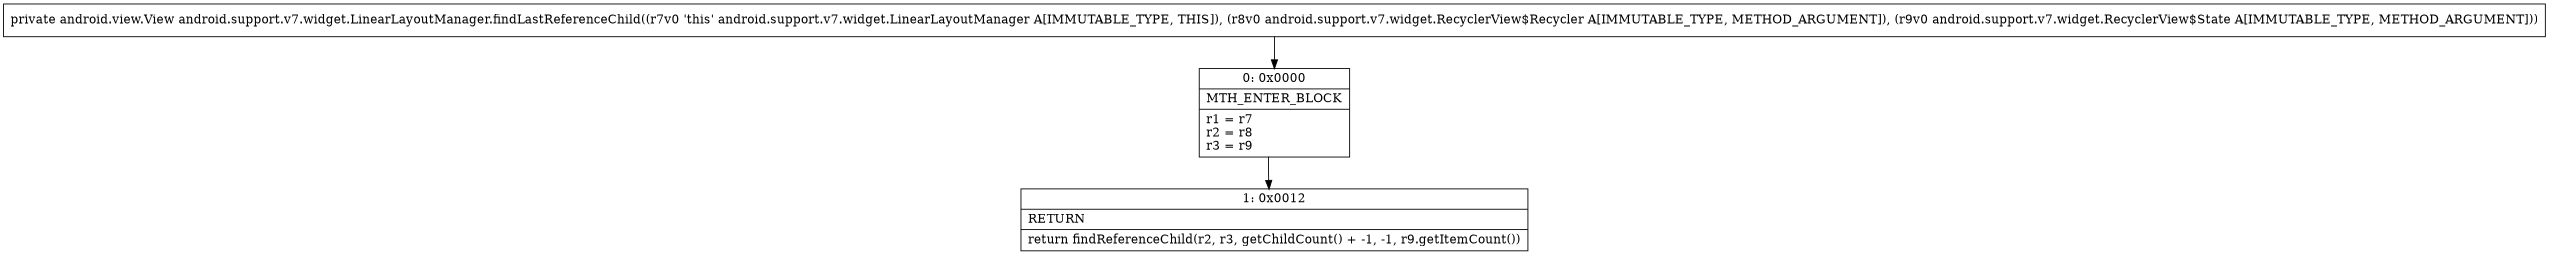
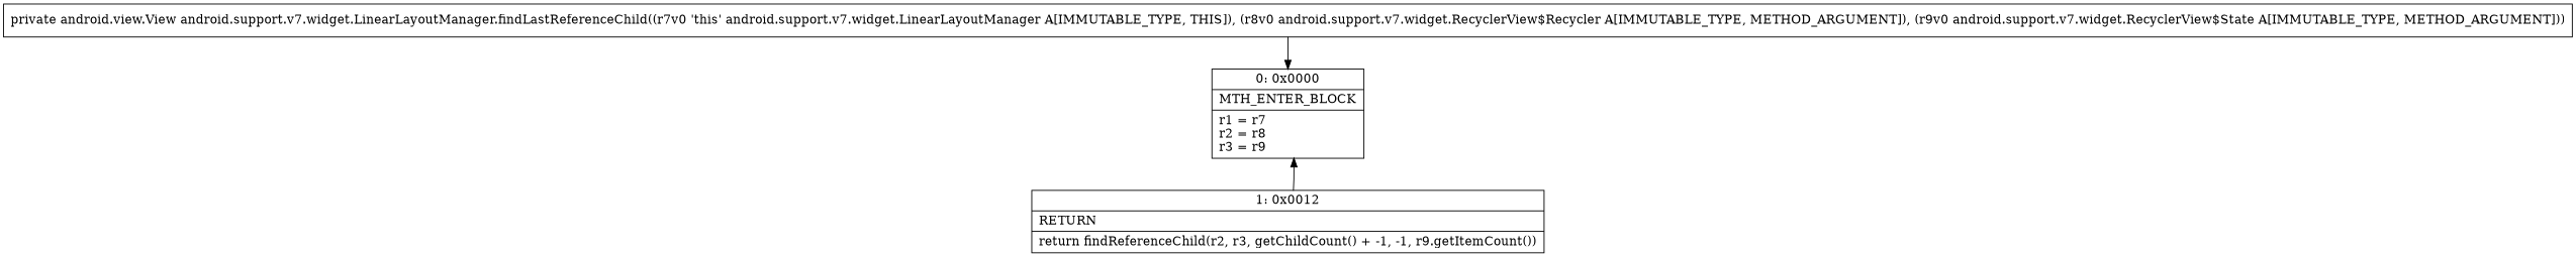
  digraph {
    node [shape=record]
    n1 [label="{0\:\ 0x0000|MTH_ENTER_BLOCK\l|r1 = r7\lr2 = r8\lr3 = r9\l}"]
    n2 [label="{1\:\ 0x0012|RETURN\l|return findReferenceChild(r2, r3, getChildCount() + \-1, \-1, r9.getItemCount())\l}"]
    n3 [label="{private android.view.View android.support.v7.widget.LinearLayoutManager.findLastReferenceChild((r7v0 'this' android.support.v7.widget.LinearLayoutManager A[IMMUTABLE_TYPE, THIS]), (r8v0 android.support.v7.widget.RecyclerView$Recycler A[IMMUTABLE_TYPE, METHOD_ARGUMENT]), (r9v0 android.support.v7.widget.RecyclerView$State A[IMMUTABLE_TYPE, METHOD_ARGUMENT])) }"]
-   n1 -> n2
+   n2 -> n1
    n3 -> n1
  }
